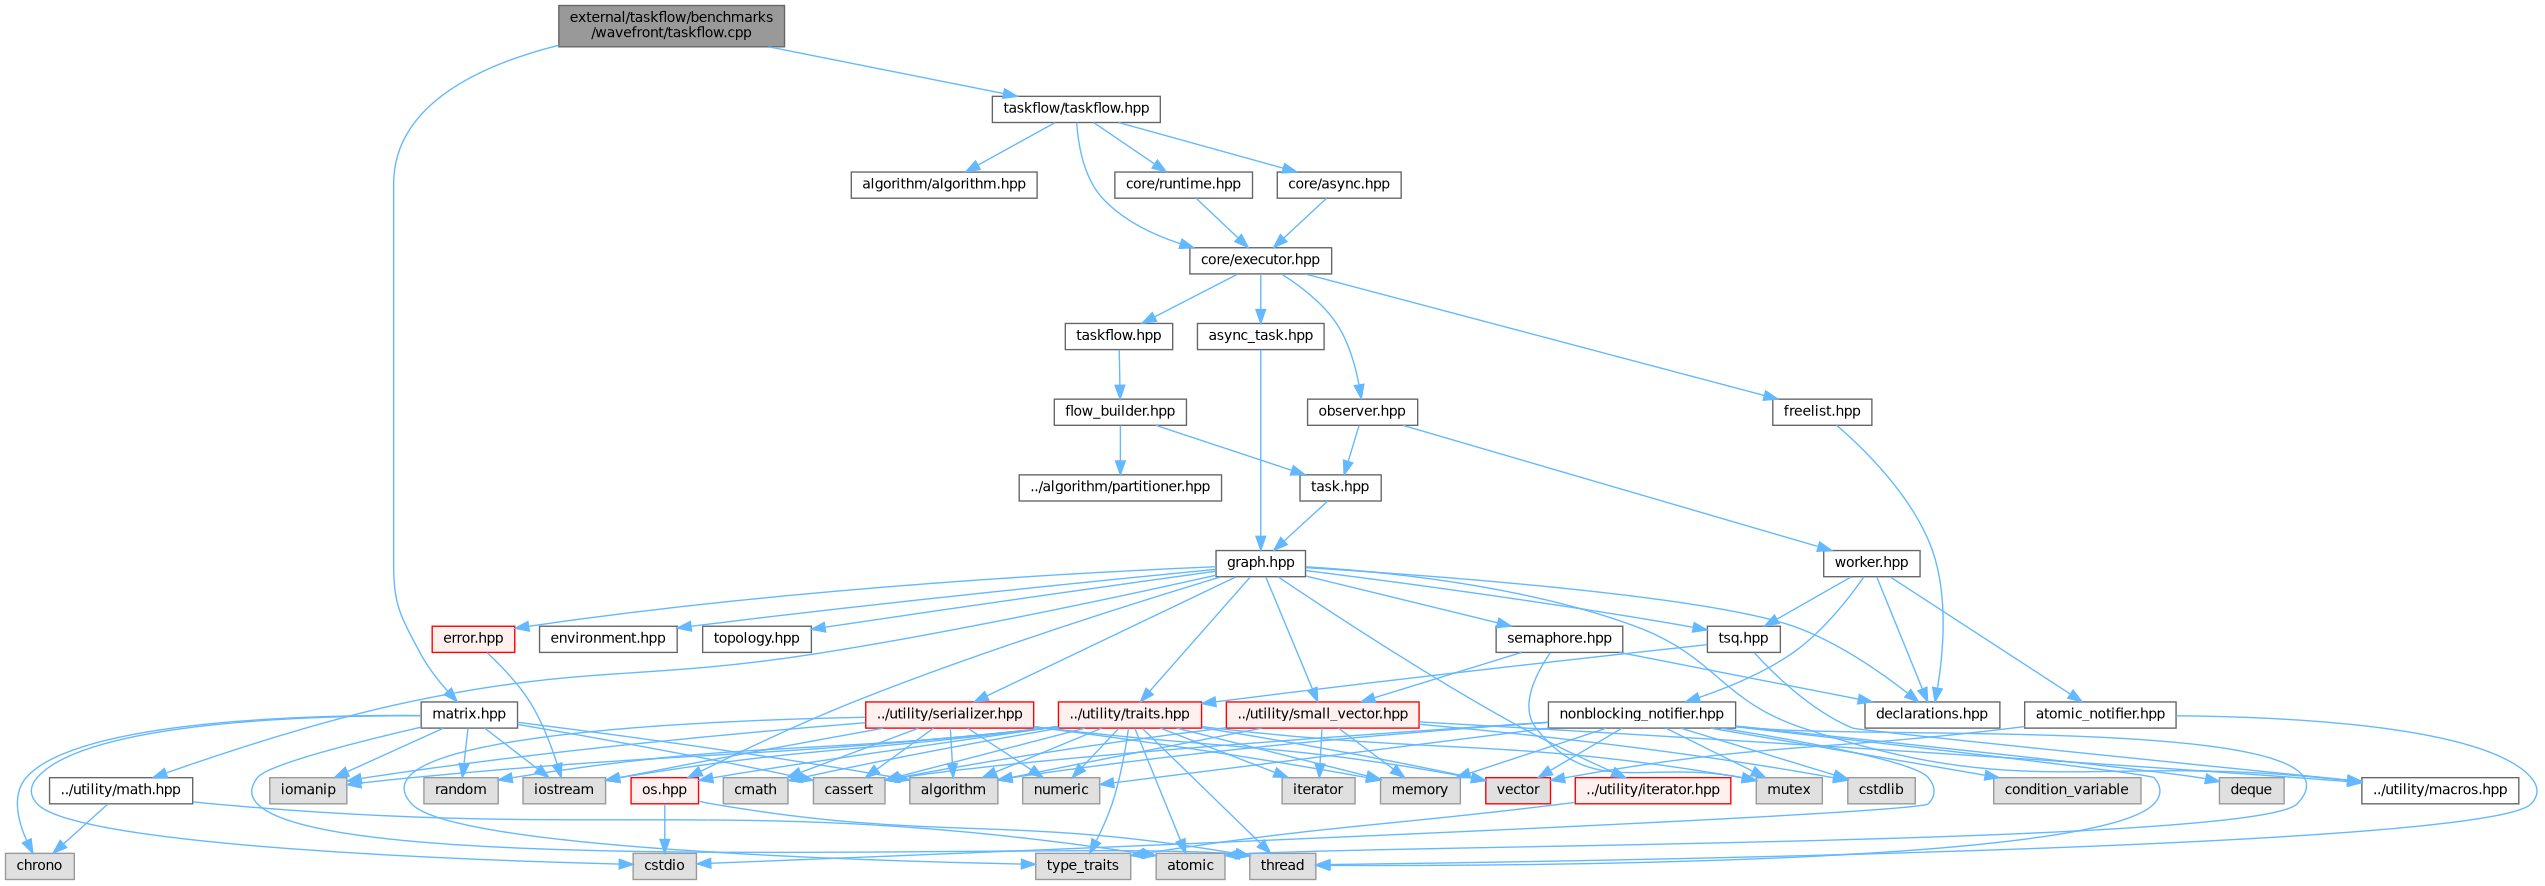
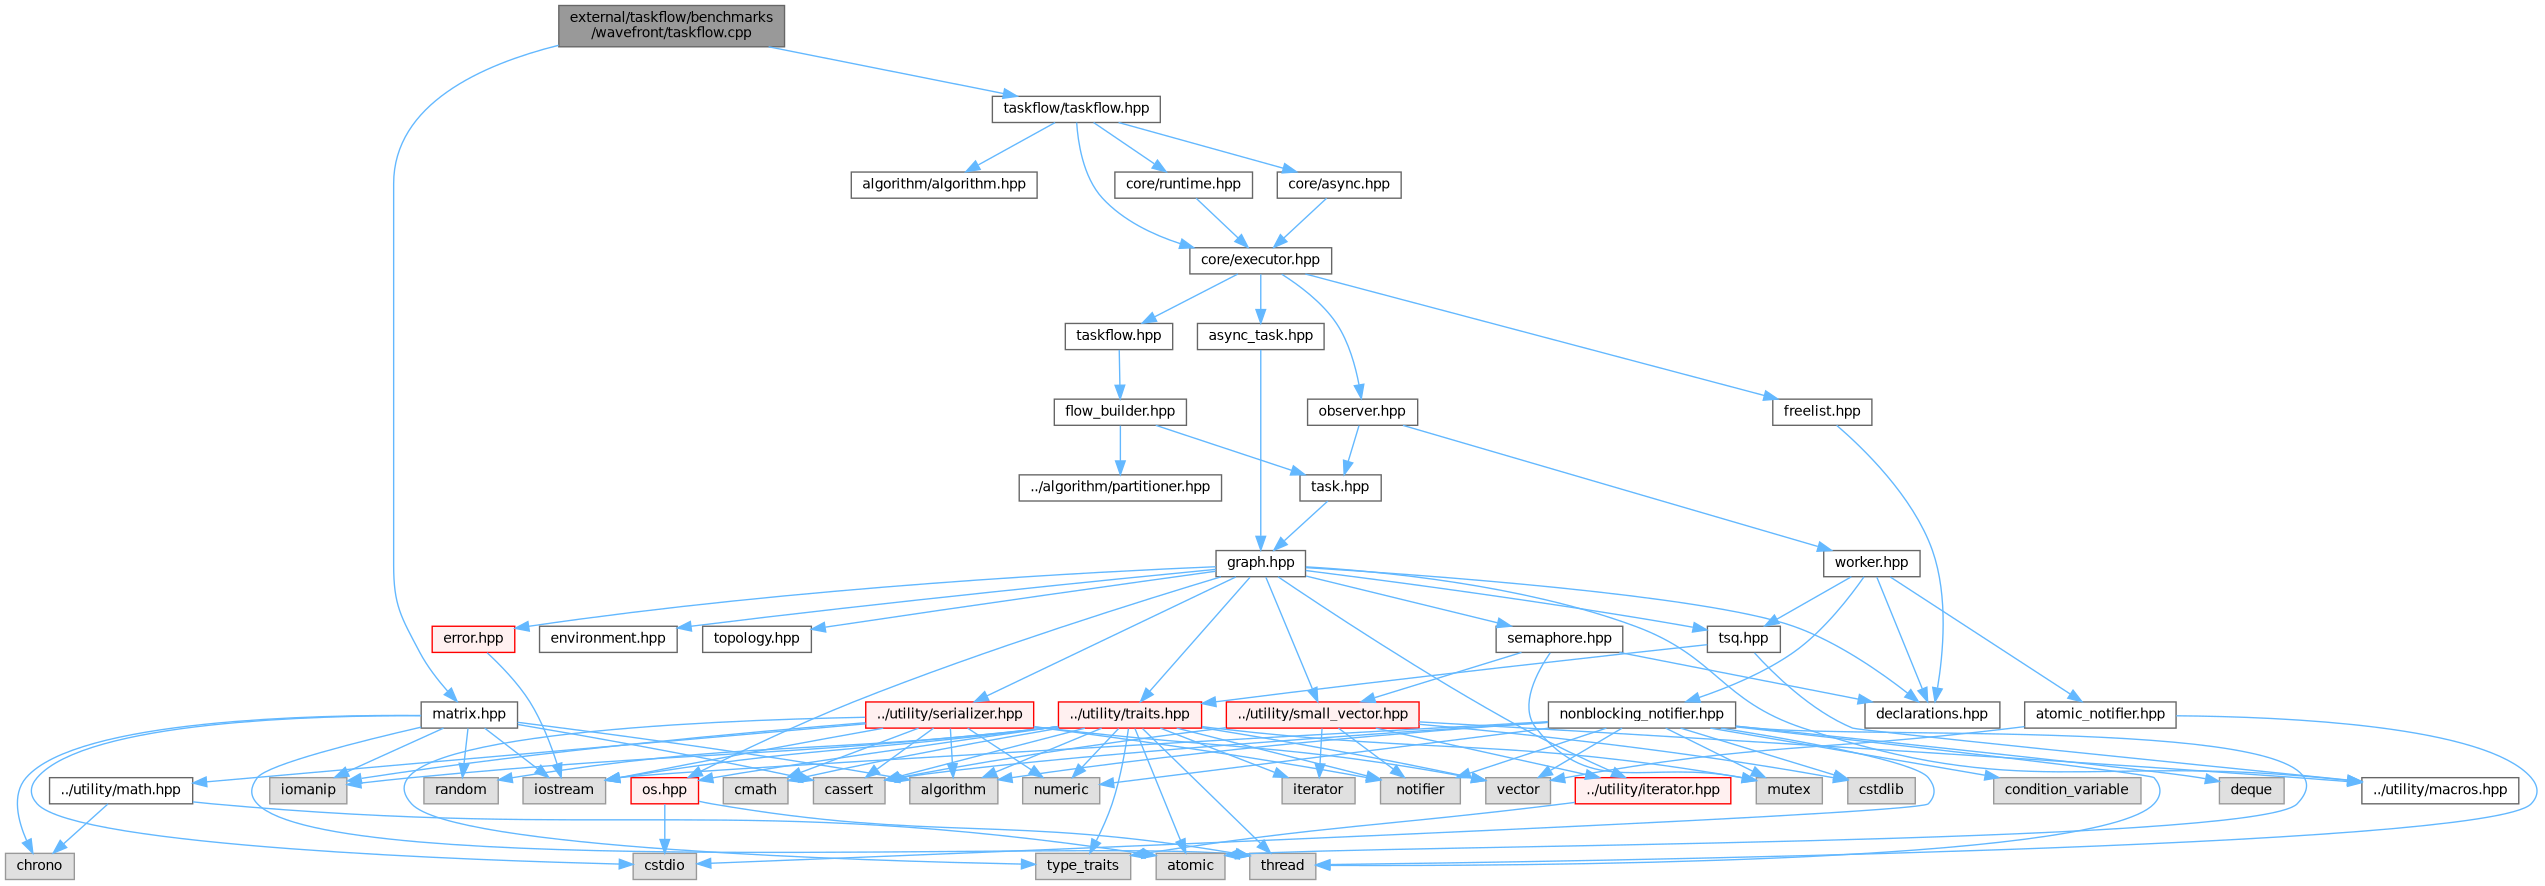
  digraph {
    node [color=grey40 fillcolor=white fontname=Helvetica fontsize=10 shape=box style=filled]
    edge [color=steelblue1 fontname=Helvetica fontsize=10 labelfontname=Helvetica labelfontsize=10 style=solid]
    n1 [color=gray40 fillcolor=grey60 fontcolor=black height=0.2 label="external/taskflow/benchmarks\l/wavefront/taskflow.cpp" width=0.4]
    n2 [height=0.2 label="matrix.hpp" width=0.4]
    n3 [height=0.2 label="taskflow/taskflow.hpp" width=0.4]
    n4 [color=grey60 fillcolor="#E0E0E0" height=0.2 label=algorithm width=0.4]
    n5 [color=grey60 fillcolor="#E0E0E0" height=0.2 label=cassert width=0.4]
    n6 [color=grey60 fillcolor="#E0E0E0" height=0.2 label=cstdio width=0.4]
    n7 [color=grey60 fillcolor="#E0E0E0" height=0.2 label=chrono width=0.4]
    n8 [color=grey60 fillcolor="#E0E0E0" height=0.2 label=iostream width=0.4]
    n9 [color=grey60 fillcolor="#E0E0E0" height=0.2 label=iomanip width=0.4]
    n10 [color=grey60 fillcolor="#E0E0E0" height=0.2 label=thread width=0.4]
    n11 [color=grey60 fillcolor="#E0E0E0" height=0.2 label=random width=0.4]
    n12 [height=0.2 label="core/executor.hpp" width=0.4]
    n13 [height=0.2 label="core/runtime.hpp" width=0.4]
    n14 [height=0.2 label="core/async.hpp" width=0.4]
    n15 [height=0.2 label="algorithm/algorithm.hpp" width=0.4]
    n16 [color=grey60 fillcolor="#E0E0E0" height=0.2 label=cmath width=0.4]
    n17 [height=0.2 label="observer.hpp" width=0.4]
    n18 [height=0.2 label="taskflow.hpp" width=0.4]
    n19 [height=0.2 label="async_task.hpp" width=0.4]
    n20 [height=0.2 label="freelist.hpp" width=0.4]
    n21 [height=0.2 label="task.hpp" width=0.4]
    n22 [height=0.2 label="worker.hpp" width=0.4]
    n23 [height=0.2 label="flow_builder.hpp" width=0.4]
    n24 [height=0.2 label="graph.hpp" width=0.4]
    n25 [height=0.2 label="declarations.hpp" width=0.4]
    n26 [height=0.2 label="tsq.hpp" width=0.4]
    n27 [height=0.2 label="atomic_notifier.hpp" width=0.4]
    n28 [height=0.2 label="nonblocking_notifier.hpp" width=0.4]
    n29 [height=0.2 label="../utility/macros.hpp" width=0.4]
    n30 [color=red fillcolor="#FFF0F0" height=0.2 label="../utility/traits.hpp" width=0.4]
    n31 [color=red fillcolor="#FFF0F0" height=0.2 label="os.hpp" width=0.4]
    n32 [color=red fillcolor="#FFF0F0" height=0.2 label="../utility/iterator.hpp" width=0.4]
    n33 [height=0.2 label="../utility/math.hpp" width=0.4]
    n34 [color=red fillcolor="#FFF0F0" height=0.2 label="../utility/small_vector.hpp" width=0.4]
    n35 [color=red fillcolor="#FFF0F0" height=0.2 label="../utility/serializer.hpp" width=0.4]
    n36 [color=red fillcolor="#FFF0F0" height=0.2 label="error.hpp" width=0.4]
    n37 [height=0.2 label="semaphore.hpp" width=0.4]
    n38 [height=0.2 label="environment.hpp" width=0.4]
    n39 [height=0.2 label="topology.hpp" width=0.4]
    n40 [color=grey60 fillcolor="#E0E0E0" height=0.2 label=type_traits width=0.4]
    n41 [color=grey60 fillcolor="#E0E0E0" height=0.2 label=iterator width=0.4]
    n42 [color=grey60 fillcolor="#E0E0E0" height=0.2 label=mutex width=0.4]
-   n43 [color=red fillcolor="#E0E0E0" height=0.2 label=vector width=0.4]
-   n44 [color=grey60 fillcolor="#E0E0E0" height=0.2 label=memory width=0.4]
+   n43 [color=grey60 fillcolor="#E0E0E0" height=0.2 label=vector width=0.4]
+   n44 [color=grey60 fillcolor="#E0E0E0" height=0.2 label=notifier width=0.4]
    n45 [color=grey60 fillcolor="#E0E0E0" height=0.2 label=atomic width=0.4]
    n46 [color=grey60 fillcolor="#E0E0E0" height=0.2 label=numeric width=0.4]
    n47 [color=grey60 fillcolor="#E0E0E0" height=0.2 label=cstdlib width=0.4]
    n48 [color=grey60 fillcolor="#E0E0E0" height=0.2 label=deque width=0.4]
    n49 [color=grey60 fillcolor="#E0E0E0" height=0.2 label=condition_variable width=0.4]
    n50 [height=0.2 label="../algorithm/partitioner.hpp" width=0.4]
    n1 -> n2
    n1 -> n3
    n2 -> n4
    n2 -> n5
    n2 -> n6
    n2 -> n7
    n2 -> n8
    n2 -> n9
    n2 -> n10
    n2 -> n11
    n3 -> n12
    n3 -> n13
    n3 -> n14
    n3 -> n15
    n12 -> n17
    n12 -> n18
    n12 -> n19
    n12 -> n20
    n13 -> n12
    n14 -> n12
    n17 -> n21
    n17 -> n22
    n18 -> n23
    n19 -> n24
    n20 -> n25
    n21 -> n24
    n22 -> n25
    n22 -> n26
    n22 -> n27
    n22 -> n28
    n23 -> n21
    n23 -> n50
    n24 -> n25
    n24 -> n26
    n24 -> n29
    n24 -> n30
    n24 -> n31
    n24 -> n32
-   n24 -> n33
+   n35 -> n33
    n24 -> n34
    n24 -> n35
    n24 -> n36
    n24 -> n37
    n24 -> n38
    n24 -> n39
    n26 -> n29
    n26 -> n30
    n27 -> n10
    n27 -> n43
    n28 -> n4
    n28 -> n5
    n28 -> n6
+   n28 -> n8
    n28 -> n10
    n28 -> n42
    n28 -> n43
    n28 -> n44
    n28 -> n45
    n28 -> n46
    n28 -> n47
    n28 -> n48
    n28 -> n49
    n30 -> n4
    n30 -> n5
    n30 -> n8
    n30 -> n9
    n30 -> n10
    n30 -> n11
    n30 -> n16
    n30 -> n31
    n30 -> n40
    n30 -> n41
    n30 -> n42
    n30 -> n43
    n30 -> n44
    n30 -> n45
    n30 -> n46
    n31 -> n6
    n31 -> n10
    n32 -> n40
    n33 -> n7
    n33 -> n45
-   n34 -> n4
+   n34 -> n32
    n34 -> n5
    n34 -> n29
    n34 -> n41
    n34 -> n44
    n34 -> n47
    n35 -> n4
    n35 -> n5
    n35 -> n8
    n35 -> n9
    n35 -> n16
    n35 -> n40
    n35 -> n43
    n35 -> n44
    n35 -> n46
    n36 -> n8
    n37 -> n25
    n37 -> n34
    n37 -> n42
  }
